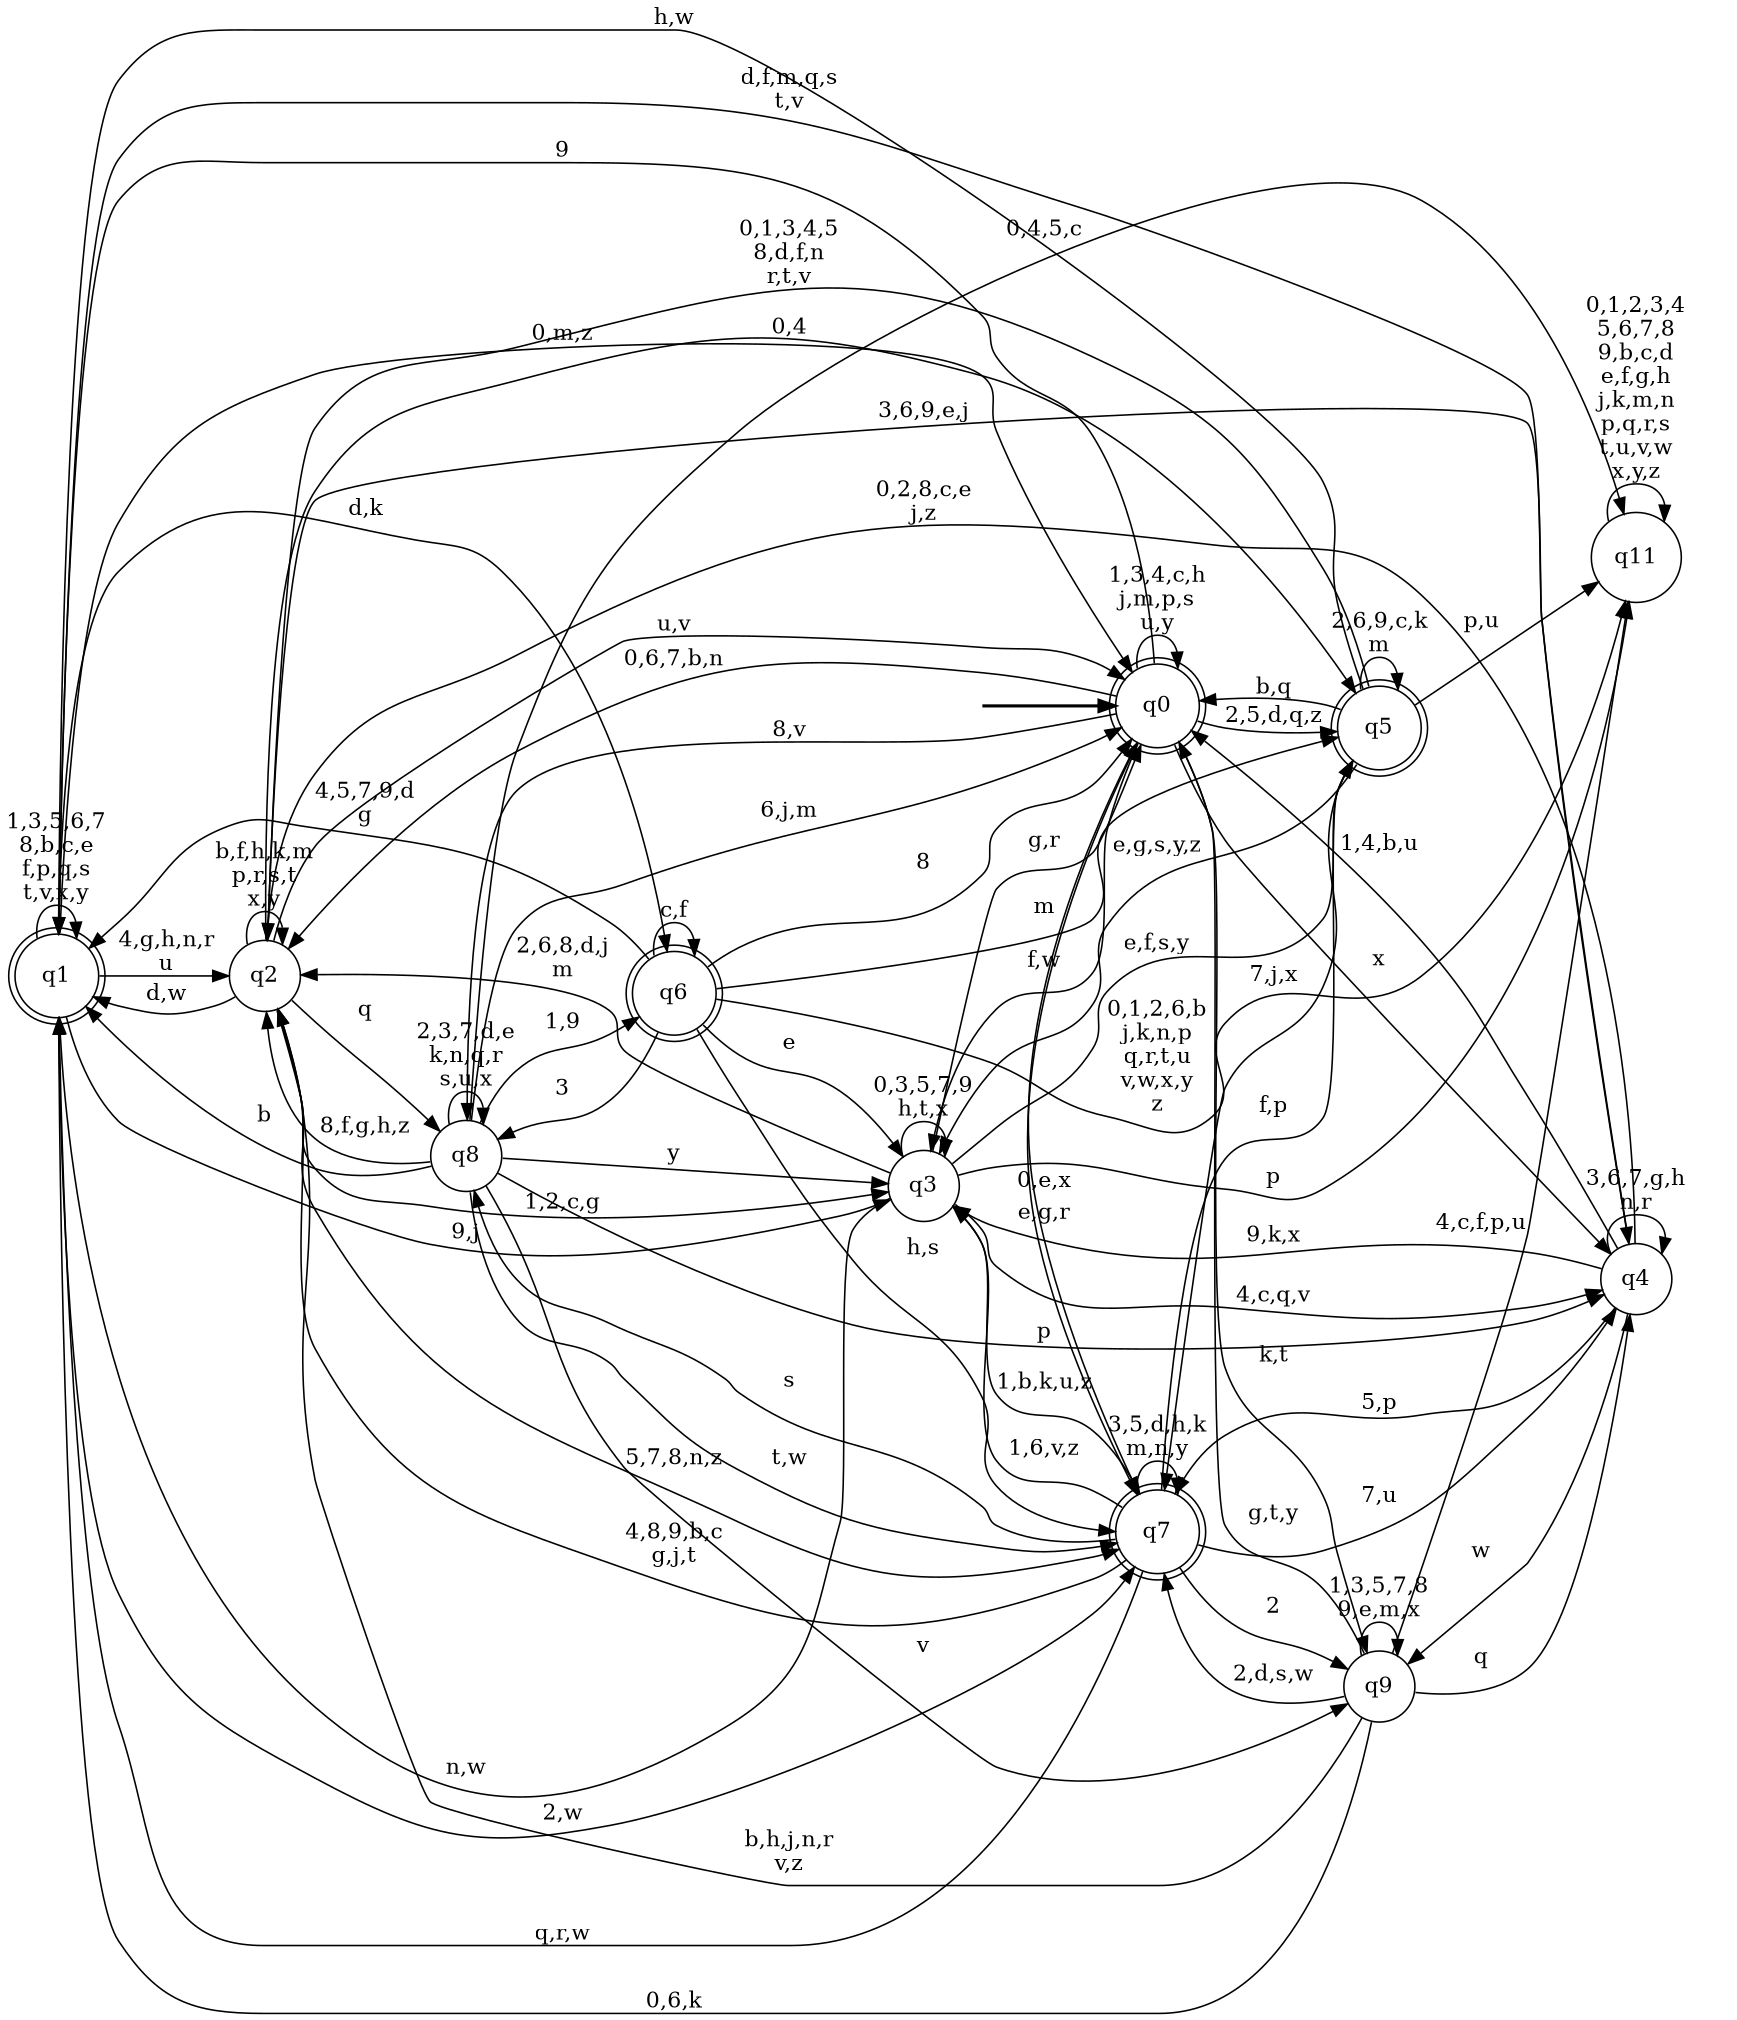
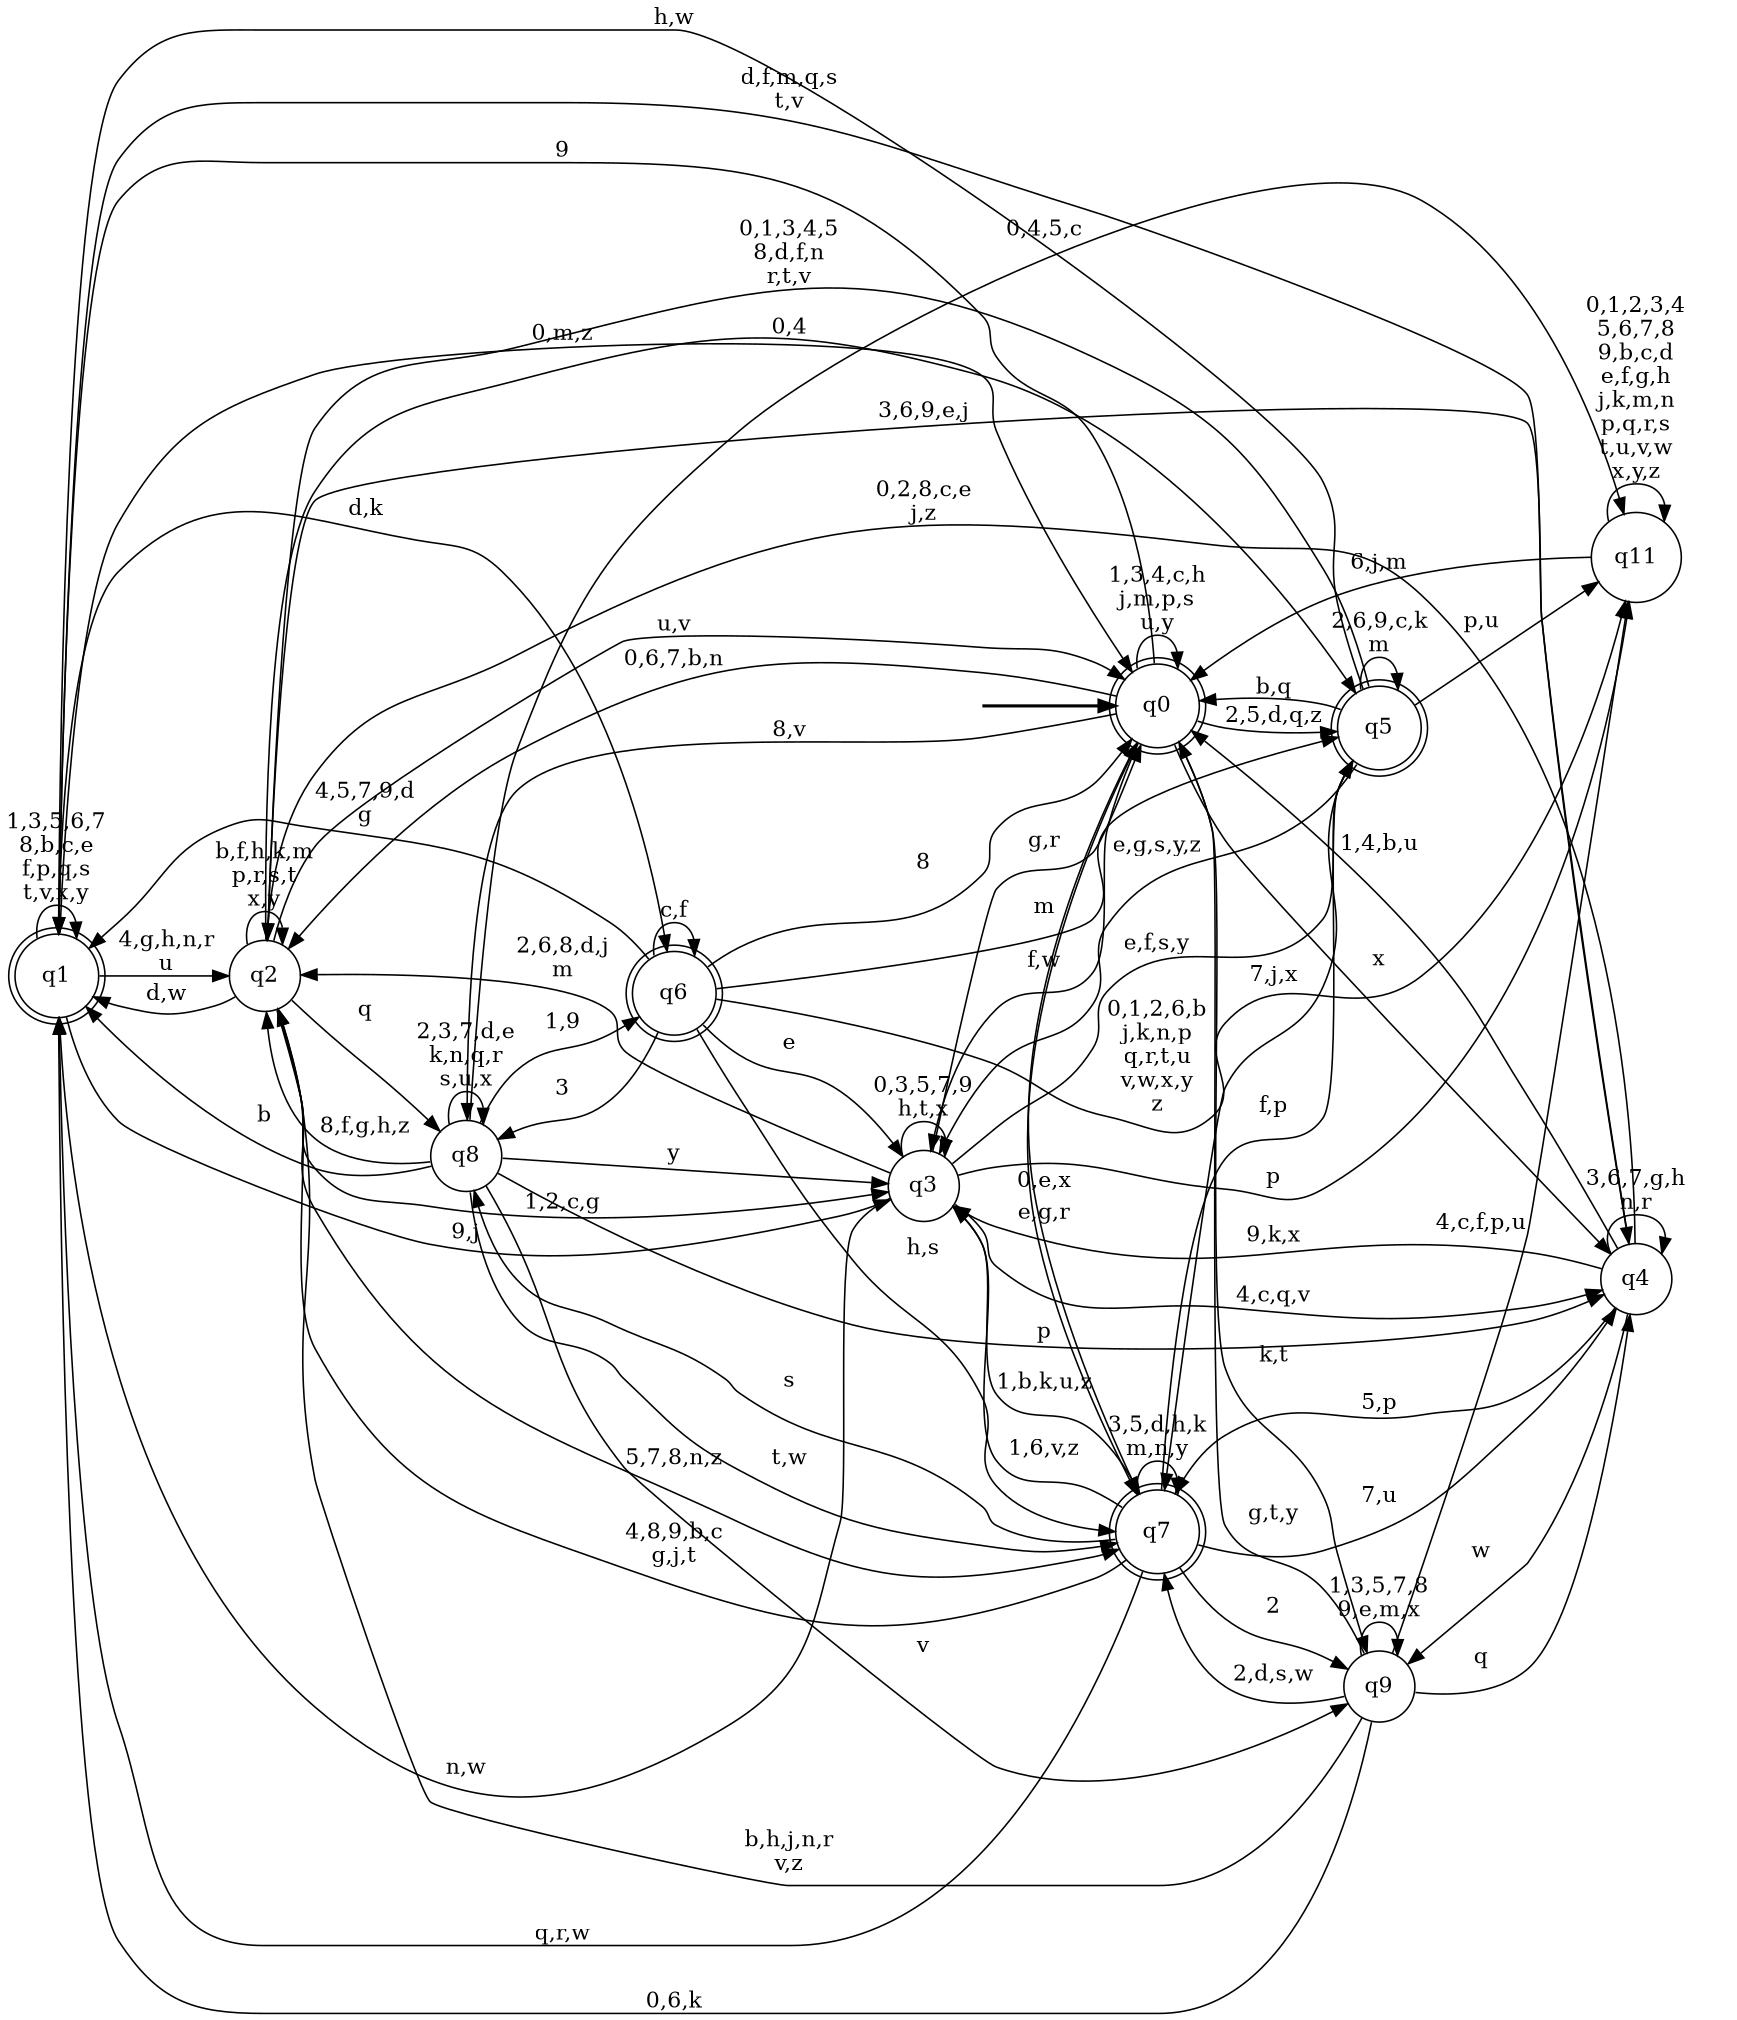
  digraph {
    rankdir=LR
    node [shape=circle style=filled color=black fillcolor=white]
    __start0 [height=0 shape=none style=invis width=0 color="" fillcolor=""]
    n2 [label=q0 shape=doublecircle style="rounded,filled"]
    n3 [label=q1 shape=doublecircle style="rounded,filled"]
    n4 [label=q2]
    n5 [label=q3]
    n6 [label=q4]
    n7 [label=q5 shape=doublecircle style="rounded,filled"]
    n8 [label=q7 shape=doublecircle style="rounded,filled"]
    n9 [label=q8]
    n10 [label=q9]
    n11 [label=q6 shape=doublecircle style="rounded,filled"]
    n12 [label=q11]
    subgraph cluster_1 {
      nodesep=0.15
      ranksep=0.15
      style=invis
      __start0
      n2
    }
    __start0 -> n2 [penwidth=2]
    n2 -> n2 [label="1,3,4,c,h\nj,m,p,s\nu,y"]
    n2 -> n3 [label=9]
    n2 -> n4 [label="0,6,7,b,n"]
    n2 -> n5 [label="f,w"]
    n2 -> n6 [label=x]
    n2 -> n7 [label="2,5,d,q,z"]
    n2 -> n8 [label="e,g,r"]
    n2 -> n9 [label="8,v"]
    n2 -> n10 [label="k,t"]
    n3 -> n2 [label="0,m,z"]
    n3 -> n3 [label="1,3,5,6,7\n8,b,c,e\nf,p,q,s\nt,v,x,y"]
    n3 -> n4 [label="4,g,h,n,r\nu"]
    n3 -> n5 [label="9,j"]
-   n3 -> n8 [label="2,w"]
    n3 -> n11 [label="d,k"]
    n4 -> n2 [label="u,v"]
    n4 -> n3 [label="d,w"]
    n4 -> n4 [label="b,f,h,k,m\np,r,s,t\nx,y"]
    n4 -> n5 [label="1,2,c,g"]
    n4 -> n6 [label="3,6,9,e,j"]
    n4 -> n7 [label="0,4"]
    n4 -> n8 [label="5,7,8,n,z"]
    n4 -> n9 [label=q]
    n5 -> n2 [label="g,r"]
    n5 -> n3 [label="n,w"]
    n5 -> n4 [label="2,6,8,d,j\nm"]
    n5 -> n5 [label="0,3,5,7,9\nh,t,x"]
    n5 -> n6 [label="4,c,q,v"]
    n5 -> n7 [label="e,f,s,y"]
    n5 -> n8 [label="1,b,k,u,z"]
    n5 -> n12 [label=p]
    n6 -> n2 [label="1,4,b,u"]
    n6 -> n3 [label="d,f,m,q,s\nt,v"]
    n6 -> n4 [label="0,2,8,c,e\nj,z"]
    n6 -> n5 [label="9,k,x"]
    n6 -> n6 [label="3,6,7,g,h\nn,r"]
    n6 -> n8 [label="5,p"]
    n6 -> n10 [label=w]
    n7 -> n2 [label="b,q"]
    n7 -> n3 [label="h,w"]
    n7 -> n4 [label="0,1,3,4,5\n8,d,f,n\nr,t,v"]
    n7 -> n5 [label="e,g,s,y,z"]
    n7 -> n7 [label="2,6,9,c,k\nm"]
    n7 -> n8 [label="7,j,x"]
    n7 -> n12 [label="p,u"]
    n8 -> n2 [label="0,e,x"]
    n8 -> n3 [label="q,r,w"]
    n8 -> n4 [label="4,8,9,b,c\ng,j,t"]
    n8 -> n5 [label="1,6,v,z"]
    n8 -> n6 [label="7,u"]
    n8 -> n7 [label="f,p"]
    n8 -> n8 [label="3,5,d,h,k\nm,n,y"]
    n8 -> n9 [label=s]
    n8 -> n10 [label=2]
-   n9 -> n2 [label="6,j,m"]
+   n12 -> n2 [label="6,j,m"]
    n9 -> n3 [label=b]
    n9 -> n4 [label="8,f,g,h,z"]
    n9 -> n5 [label=y]
    n9 -> n6 [label=p]
    n9 -> n8 [label="t,w"]
    n9 -> n9 [label="2,3,7,d,e\nk,n,q,r\ns,u,x"]
    n9 -> n10 [label=v]
    n9 -> n11 [label="1,9"]
    n9 -> n12 [label="0,4,5,c"]
    n10 -> n2 [label="g,t,y"]
    n10 -> n3 [label="0,6,k"]
    n10 -> n4 [label="b,h,j,n,r\nv,z"]
    n10 -> n6 [label=q]
    n10 -> n8 [label="2,d,s,w"]
    n10 -> n10 [label="1,3,5,7,8\n9,e,m,x"]
    n10 -> n12 [label="4,c,f,p,u"]
    n11 -> n2 [label=8]
    n11 -> n3 [label="4,5,7,9,d\ng"]
    n11 -> n5 [label=e]
    n11 -> n7 [label=m]
    n11 -> n8 [label="h,s"]
    n11 -> n9 [label=3]
    n11 -> n11 [label="c,f"]
    n11 -> n12 [label="0,1,2,6,b\nj,k,n,p\nq,r,t,u\nv,w,x,y\nz"]
    n12 -> n12 [label="0,1,2,3,4\n5,6,7,8\n9,b,c,d\ne,f,g,h\nj,k,m,n\np,q,r,s\nt,u,v,w\nx,y,z"]
  }
